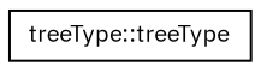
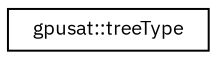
  digraph {
    rankdir=TB
    fontname="IBM Plex Sans"
-   n1 [color=black fillcolor=white fontname="IBM Plex Sans" fontsize=10 height=0.2 label="treeType::treeType" shape=record style=filled width=0.4]
+   n1 [color=black fillcolor=white fontname="IBM Plex Sans" fontsize=10 height=0.2 label="gpusat::treeType" shape=record style=filled width=0.4]
  }
